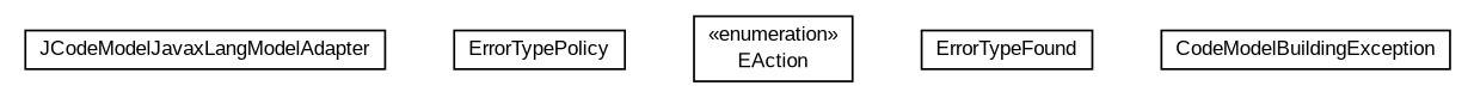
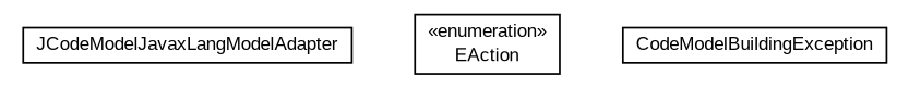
  digraph {
    nodesep=0.25
    ranksep=0.5
    node [fontcolor=black fontname=arial fontsize=10.0 shape=plaintext]
    n1 [label=<<table title="com.helger.jcodemodel.meta.JCodeModelJavaxLangModelAdapter" border="0" cellborder="1" cellspacing="0" cellpadding="2" port="p" href="./JCodeModelJavaxLangModelAdapter.html"> 		<tr><td><table border="0" cellspacing="0" cellpadding="1"> <tr><td align="center" balign="center"> JCodeModelJavaxLangModelAdapter </td></tr> 		</table></td></tr> 		</table>>]
-   n2 [label=<<table title="com.helger.jcodemodel.meta.ErrorTypePolicy" border="0" cellborder="1" cellspacing="0" cellpadding="2" port="p" href="./ErrorTypePolicy.html"> 		<tr><td><table border="0" cellspacing="0" cellpadding="1"> <tr><td align="center" balign="center"> ErrorTypePolicy </td></tr> 		</table></td></tr> 		</table>>]
    n3 [label=<<table title="com.helger.jcodemodel.meta.ErrorTypePolicy.EAction" border="0" cellborder="1" cellspacing="0" cellpadding="2" port="p" href="./ErrorTypePolicy.EAction.html"> 		<tr><td><table border="0" cellspacing="0" cellpadding="1"> <tr><td align="center" balign="center"> &#171;enumeration&#187; </td></tr> <tr><td align="center" balign="center"> EAction </td></tr> 		</table></td></tr> 		</table>>]
-   n4 [label=<<table title="com.helger.jcodemodel.meta.ErrorTypeFound" border="0" cellborder="1" cellspacing="0" cellpadding="2" port="p" href="./ErrorTypeFound.html"> 		<tr><td><table border="0" cellspacing="0" cellpadding="1"> <tr><td align="center" balign="center"> ErrorTypeFound </td></tr> 		</table></td></tr> 		</table>>]
    n5 [label=<<table title="com.helger.jcodemodel.meta.CodeModelBuildingException" border="0" cellborder="1" cellspacing="0" cellpadding="2" port="p" href="./CodeModelBuildingException.html"> 		<tr><td><table border="0" cellspacing="0" cellpadding="1"> <tr><td align="center" balign="center"> CodeModelBuildingException </td></tr> 		</table></td></tr> 		</table>>]
  }
